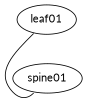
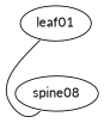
  graph {
    fontname=Lato
    node [config="./helper_scripts/config_switch.sh" memory=768 version="3.4.3" fontname=Lato]
    leaf01 [function=leaf os="CumulusCommunity/cumulus-vx"]
-   spine01 [function=spine]
+   spine01 [function=spine label=spine08]
    leaf01 -- spine01 [headport=swp1 tailport=swp51 fontname=Lato]
  }
